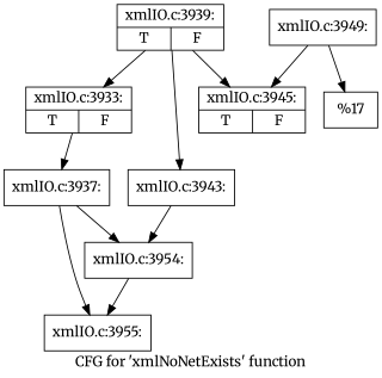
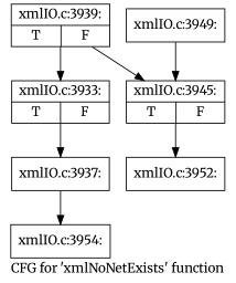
  digraph {
    fontname=Merriweather
    label="CFG for 'xmlNoNetExists' function"
    node [fontname=Merriweather shape=record]
    edge [fontname=Merriweather]
    n1 [label="{xmlIO.c:3933:|{<s0>T|<s1>F}}"]
    n2 [label="{xmlIO.c:3937:}"]
-   n3 [label="{xmlIO.c:3955:}"]
    n4 [label="{xmlIO.c:3954:}"]
    n5 [label="{xmlIO.c:3939:|{<s0>T|<s1>F}}"]
    n6 [label="{xmlIO.c:3945:|{<s0>T|<s1>F}}"]
-   n7 [label="{xmlIO.c:3943:}"]
+   n8 [label="{xmlIO.c:3952:}"]
    n9 [label="{xmlIO.c:3949:}"]
-   n10 [label="{%17}"]
    n1 -> n2
-   n2 -> n3
    n2 -> n4
-   n4 -> n3
    n5 -> n1
    n5 -> n6
-   n5 -> n7
-   n7 -> n4
+   n6 -> n8
    n9 -> n6
-   n9 -> n10
  }
